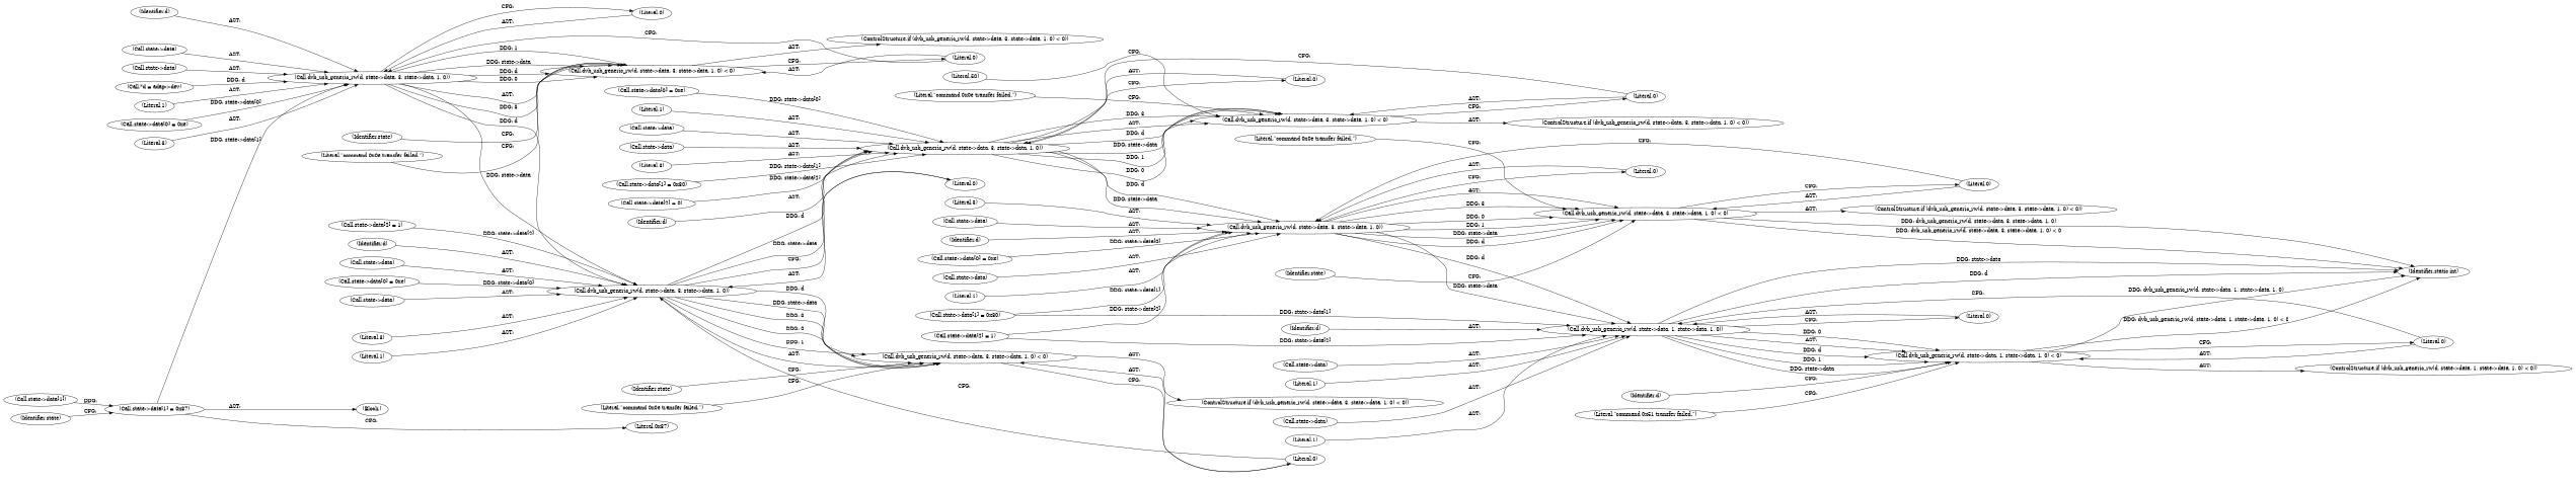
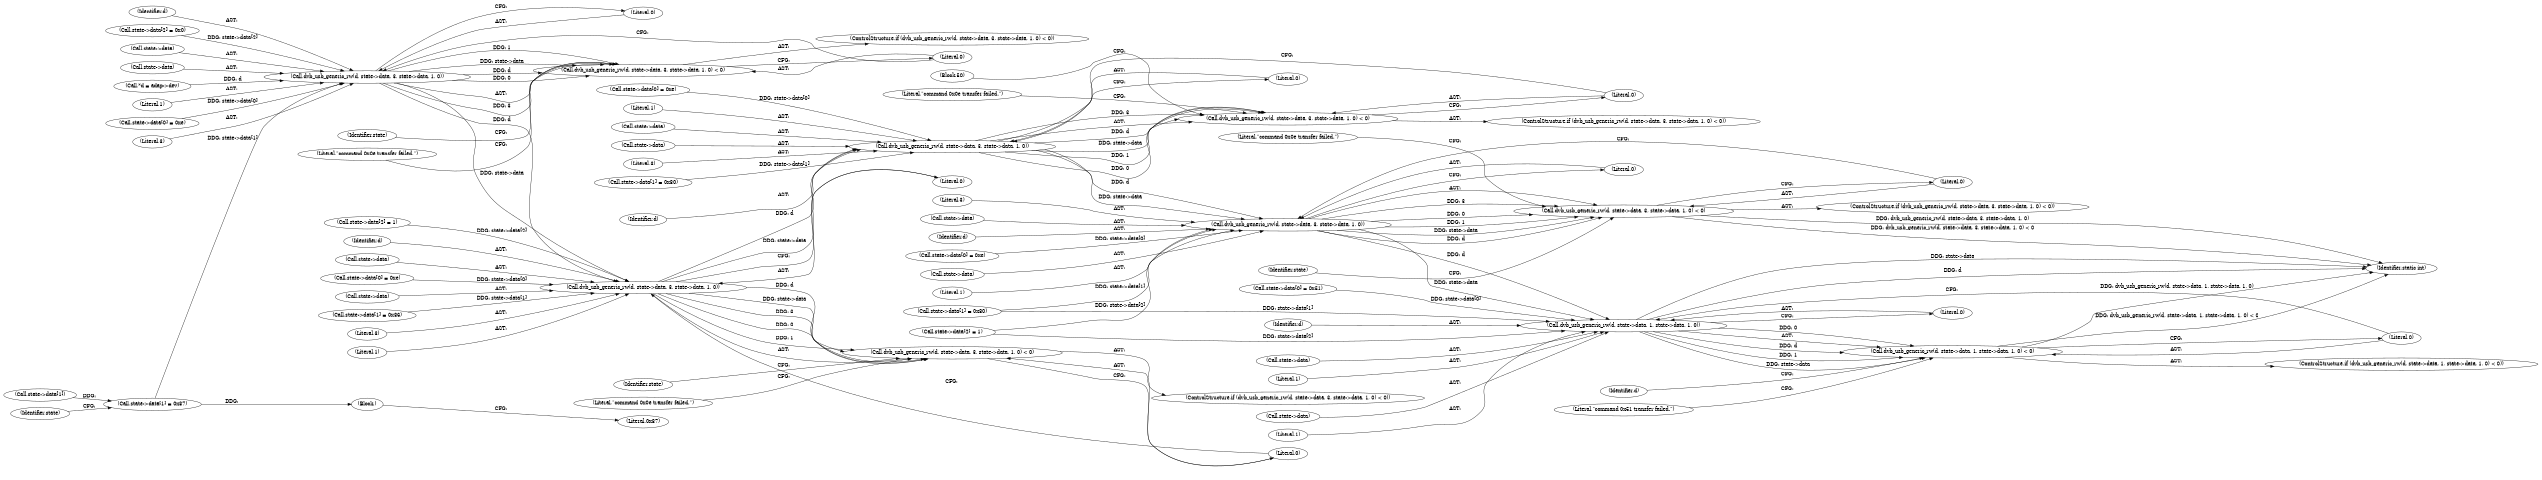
  digraph {
    rankdir=LR
    n1 [label="(Call,state->data[1] = 0x87)"]
    n2 [label="(Call,dvb_usb_generic_rw(d, state->data, 3, state->data, 1, 0))"]
    n3 [label="(Literal,0x87)"]
    n4 [label="(Block,)"]
    n5 [label="(Call,dvb_usb_generic_rw(d, state->data, 3, state->data, 1, 0) < 0)"]
    n6 [label="(Call,dvb_usb_generic_rw(d, state->data, 3, state->data, 1, 0))"]
    n7 [label="(Literal,0)"]
    n8 [label="(Literal,0)"]
    n9 [label="(ControlStructure,if (dvb_usb_generic_rw(d, state->data, 3, state->data, 1, 0) < 0))"]
    n10 [label="(Call,dvb_usb_generic_rw(d, state->data, 3, state->data, 1, 0) < 0)"]
    n11 [label="(Call,dvb_usb_generic_rw(d, state->data, 3, state->data, 1, 0))"]
    n12 [label="(Literal,0)"]
    n13 [label="(ControlStructure,if (dvb_usb_generic_rw(d, state->data, 3, state->data, 1, 0) < 0))"]
    n14 [label="(Literal,0)"]
    n15 [label="(Call,dvb_usb_generic_rw(d, state->data, 3, state->data, 1, 0) < 0)"]
    n16 [label="(Call,dvb_usb_generic_rw(d, state->data, 3, state->data, 1, 0))"]
    n17 [label="(Literal,0)"]
    n18 [label="(Literal,0)"]
    n19 [label="(ControlStructure,if (dvb_usb_generic_rw(d, state->data, 3, state->data, 1, 0) < 0))"]
    n20 [label="(Call,dvb_usb_generic_rw(d, state->data, 3, state->data, 1, 0) < 0)"]
    n21 [label="(Call,dvb_usb_generic_rw(d, state->data, 1, state->data, 1, 0))"]
    n22 [label="(Literal,0)"]
    n23 [label="(Identifier,static int)"]
    n24 [label="(Literal,0)"]
    n25 [label="(ControlStructure,if (dvb_usb_generic_rw(d, state->data, 3, state->data, 1, 0) < 0))"]
    n26 [label="(Call,dvb_usb_generic_rw(d, state->data, 1, state->data, 1, 0) < 0)"]
    n27 [label="(Literal,0)"]
    n28 [label="(Literal,0)"]
    n29 [label="(ControlStructure,if (dvb_usb_generic_rw(d, state->data, 1, state->data, 1, 0) < 0))"]
    n30 [label="(Call,state->data)"]
    n31 [label="(Call,state->data[0] = 0xe)"]
    n32 [label="(Literal,1)"]
    n33 [label="(Identifier,d)"]
    n34 [label="(Literal,\"command 0x0e transfer failed.\")"]
    n35 [label="(Identifier,state)"]
    n36 [label="(Literal,1)"]
    n37 [label="(Call,state->data)"]
    n38 [label="(Literal,3)"]
    n39 [label="(Literal,1)"]
+   n40 [label="(Call,state->data[0] = 0x51)"]
    n41 [label="(Call,state->data)"]
    n42 [label="(Call,state->data)"]
+   n43 [label="(Call,state->data[1] = 0x86)"]
    n44 [label="(Call,state->data)"]
    n45 [label="(Identifier,d)"]
    n46 [label="(Call,state->data[0] = 0xe)"]
    n47 [label="(Identifier,state)"]
-   n48 [label="(Literal,50)"]
+   n48 [label="(Block,50)"]
    n49 [label="(Call,state->data[1] = 0x80)"]
    n50 [label="(Literal,3)"]
    n51 [label="(Literal,3)"]
    n52 [label="(Identifier,d)"]
+   n53 [label="(Call,state->data[2] = 0x0)"]
    n54 [label="(Literal,\"command 0x0e transfer failed.\")"]
    n55 [label="(Identifier,state)"]
    n56 [label="(Call,state->data)"]
    n57 [label="(Call,state->data)"]
    n58 [label="(Call,state->data)"]
    n59 [label="(Call,*d = adap->dev)"]
    n60 [label="(Literal,\"command 0x0e transfer failed.\")"]
    n61 [label="(Call,state->data[1])"]
    n62 [label="(Literal,1)"]
    n63 [label="(Literal,1)"]
    n64 [label="(Literal,\"command 0x51 transfer failed.\")"]
    n65 [label="(Call,state->data[1] = 0x80)"]
    n66 [label="(Call,state->data[0] = 0xe)"]
    n67 [label="(Identifier,state)"]
    n68 [label="(Call,state->data[2] = 1)"]
    n69 [label="(Literal,\"command 0x0e transfer failed.\")"]
    n70 [label="(Literal,3)"]
    n71 [label="(Call,state->data)"]
    n72 [label="(Literal,1)"]
    n73 [label="(Call,state->data[2] = 1)"]
    n74 [label="(Identifier,d)"]
-   n75 [label="(Call,state->data[2] = 0)"]
    n76 [label="(Identifier,d)"]
    n77 [label="(Call,state->data)"]
    n78 [label="(Call,state->data[0] = 0xe)"]
    n79 [label="(Identifier,d)"]
    n1 -> n2 [label="DDG: state->data[1]"]
-   n1 -> n3 [label="CFG: "]
-   n1 -> n4 [label="AST: "]
+   n4 -> n3 [label="CFG: "]
+   n1 -> n4 [label="DDG: "]
    n2 -> n5 [label="AST: "]
    n2 -> n5 [label="DDG: 3"]
    n2 -> n5 [label="DDG: 1"]
    n2 -> n5 [label="DDG: state->data"]
    n2 -> n5 [label="DDG: d"]
    n2 -> n5 [label="DDG: 0"]
    n2 -> n6 [label="DDG: d"]
    n2 -> n6 [label="DDG: state->data"]
    n2 -> n7 [label="CFG: "]
    n5 -> n8 [label="CFG: "]
    n5 -> n9 [label="AST: "]
    n6 -> n10 [label="AST: "]
    n6 -> n10 [label="DDG: d"]
    n6 -> n10 [label="DDG: state->data"]
    n6 -> n10 [label="DDG: 3"]
    n6 -> n10 [label="DDG: 0"]
    n6 -> n10 [label="DDG: 1"]
    n6 -> n11 [label="DDG: d"]
    n6 -> n11 [label="DDG: state->data"]
    n6 -> n12 [label="CFG: "]
    n7 -> n2 [label="AST: "]
    n8 -> n2 [label="CFG: "]
    n8 -> n5 [label="AST: "]
    n10 -> n13 [label="AST: "]
    n10 -> n14 [label="CFG: "]
    n11 -> n15 [label="AST: "]
    n11 -> n15 [label="DDG: d"]
    n11 -> n15 [label="DDG: state->data"]
    n11 -> n15 [label="DDG: 1"]
    n11 -> n15 [label="DDG: 0"]
    n11 -> n15 [label="DDG: 3"]
    n11 -> n16 [label="DDG: d"]
    n11 -> n16 [label="DDG: state->data"]
    n11 -> n17 [label="CFG: "]
    n12 -> n6 [label="AST: "]
    n14 -> n6 [label="CFG: "]
    n14 -> n10 [label="AST: "]
    n15 -> n18 [label="CFG: "]
    n15 -> n19 [label="AST: "]
    n16 -> n20 [label="AST: "]
    n16 -> n20 [label="DDG: 3"]
    n16 -> n20 [label="DDG: 0"]
    n16 -> n20 [label="DDG: 1"]
    n16 -> n20 [label="DDG: state->data"]
    n16 -> n20 [label="DDG: d"]
    n16 -> n21 [label="DDG: d"]
    n16 -> n21 [label="DDG: state->data"]
    n16 -> n22 [label="CFG: "]
    n17 -> n11 [label="AST: "]
    n18 -> n11 [label="CFG: "]
    n18 -> n15 [label="AST: "]
    n20 -> n23 [label="DDG: dvb_usb_generic_rw(d, state->data, 3, state->data, 1, 0)"]
    n20 -> n23 [label="DDG: dvb_usb_generic_rw(d, state->data, 3, state->data, 1, 0) < 0"]
    n20 -> n24 [label="CFG: "]
    n20 -> n25 [label="AST: "]
    n21 -> n23 [label="DDG: state->data"]
    n21 -> n23 [label="DDG: d"]
    n21 -> n26 [label="AST: "]
    n21 -> n26 [label="DDG: d"]
    n21 -> n26 [label="DDG: 1"]
    n21 -> n26 [label="DDG: state->data"]
    n21 -> n26 [label="DDG: 0"]
    n21 -> n27 [label="CFG: "]
    n22 -> n16 [label="AST: "]
    n24 -> n16 [label="CFG: "]
    n24 -> n20 [label="AST: "]
    n26 -> n23 [label="DDG: dvb_usb_generic_rw(d, state->data, 1, state->data, 1, 0) < 0"]
    n26 -> n23 [label="DDG: dvb_usb_generic_rw(d, state->data, 1, state->data, 1, 0)"]
    n26 -> n28 [label="CFG: "]
    n26 -> n29 [label="AST: "]
    n27 -> n21 [label="AST: "]
    n28 -> n21 [label="CFG: "]
    n28 -> n26 [label="AST: "]
    n30 -> n21 [label="AST: "]
    n31 -> n6 [label="DDG: state->data[0]"]
    n32 -> n11 [label="AST: "]
    n33 -> n26 [label="CFG: "]
    n34 -> n5 [label="CFG: "]
    n35 -> n20 [label="CFG: "]
    n36 -> n16 [label="AST: "]
    n37 -> n6 [label="AST: "]
    n38 -> n16 [label="AST: "]
    n39 -> n21 [label="AST: "]
+   n40 -> n21 [label="DDG: state->data[0]"]
    n41 -> n16 [label="AST: "]
    n42 -> n11 [label="AST: "]
+   n43 -> n6 [label="DDG: state->data[1]"]
    n44 -> n11 [label="AST: "]
    n45 -> n16 [label="AST: "]
    n46 -> n16 [label="DDG: state->data[0]"]
    n47 -> n5 [label="CFG: "]
    n48 -> n15 [label="CFG: "]
    n49 -> n16 [label="DDG: state->data[1]"]
    n49 -> n21 [label="DDG: state->data[1]"]
    n50 -> n6 [label="AST: "]
    n51 -> n11 [label="AST: "]
    n52 -> n21 [label="AST: "]
+   n53 -> n2 [label="DDG: state->data[2]"]
    n54 -> n15 [label="CFG: "]
    n55 -> n10 [label="CFG: "]
    n56 -> n16 [label="AST: "]
    n57 -> n2 [label="AST: "]
    n58 -> n2 [label="AST: "]
    n59 -> n2 [label="DDG: d"]
    n60 -> n10 [label="CFG: "]
    n61 -> n1 [label="DDG: "]
    n62 -> n2 [label="AST: "]
    n63 -> n6 [label="AST: "]
    n64 -> n26 [label="CFG: "]
    n65 -> n11 [label="DDG: state->data[1]"]
    n66 -> n2 [label="DDG: state->data[0]"]
    n67 -> n1 [label="CFG: "]
    n68 -> n16 [label="DDG: state->data[2]"]
    n68 -> n21 [label="DDG: state->data[2]"]
    n69 -> n20 [label="CFG: "]
    n70 -> n2 [label="AST: "]
    n71 -> n21 [label="AST: "]
    n72 -> n21 [label="AST: "]
    n73 -> n6 [label="DDG: state->data[2]"]
    n74 -> n6 [label="AST: "]
-   n75 -> n11 [label="DDG: state->data[2]"]
    n76 -> n11 [label="AST: "]
    n77 -> n6 [label="AST: "]
    n78 -> n11 [label="DDG: state->data[0]"]
    n79 -> n2 [label="AST: "]
  }
